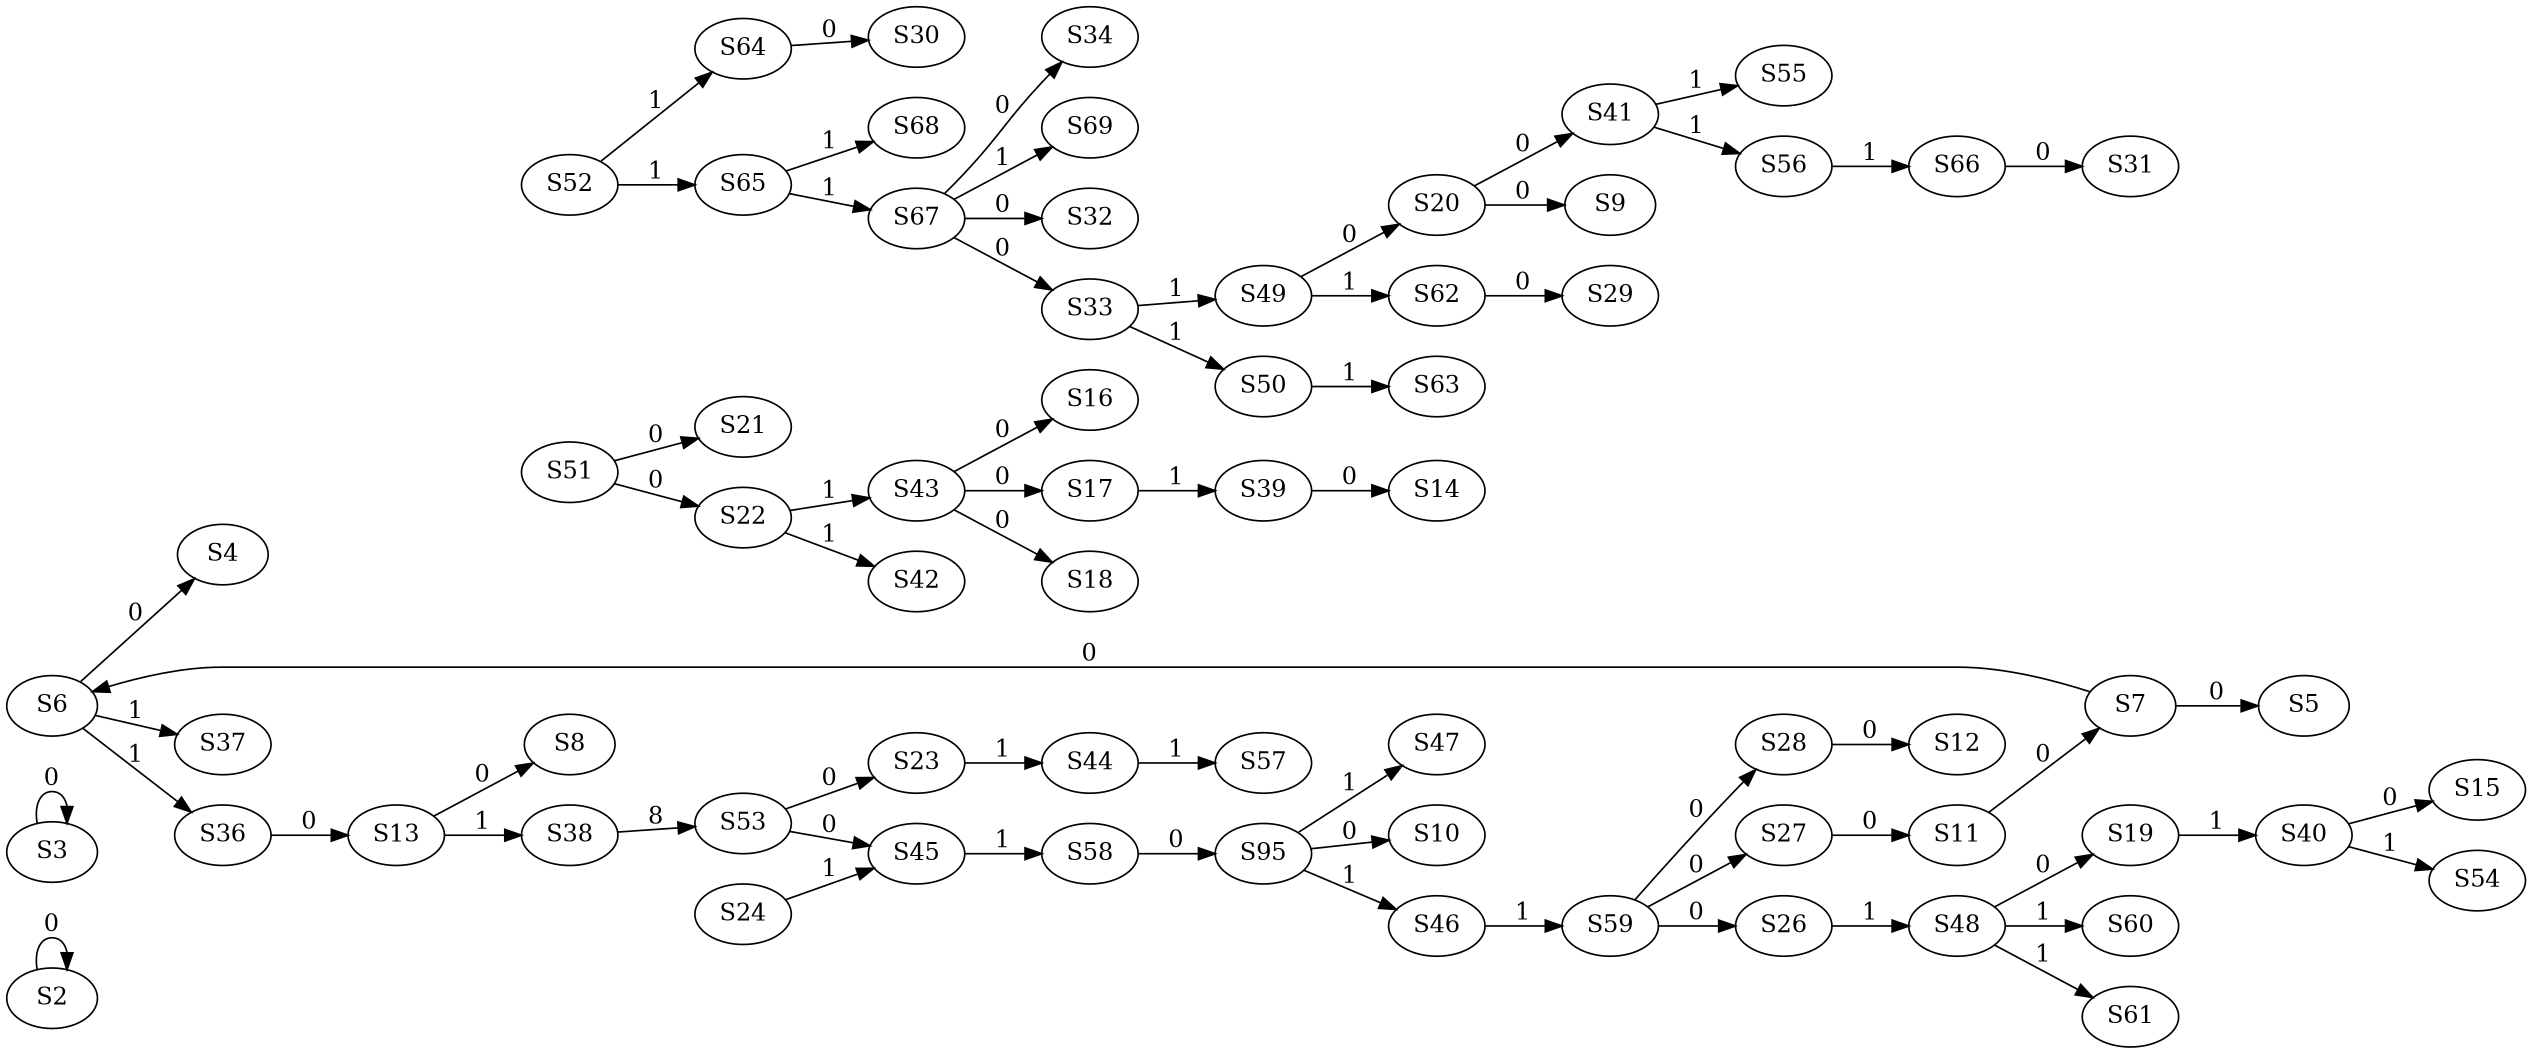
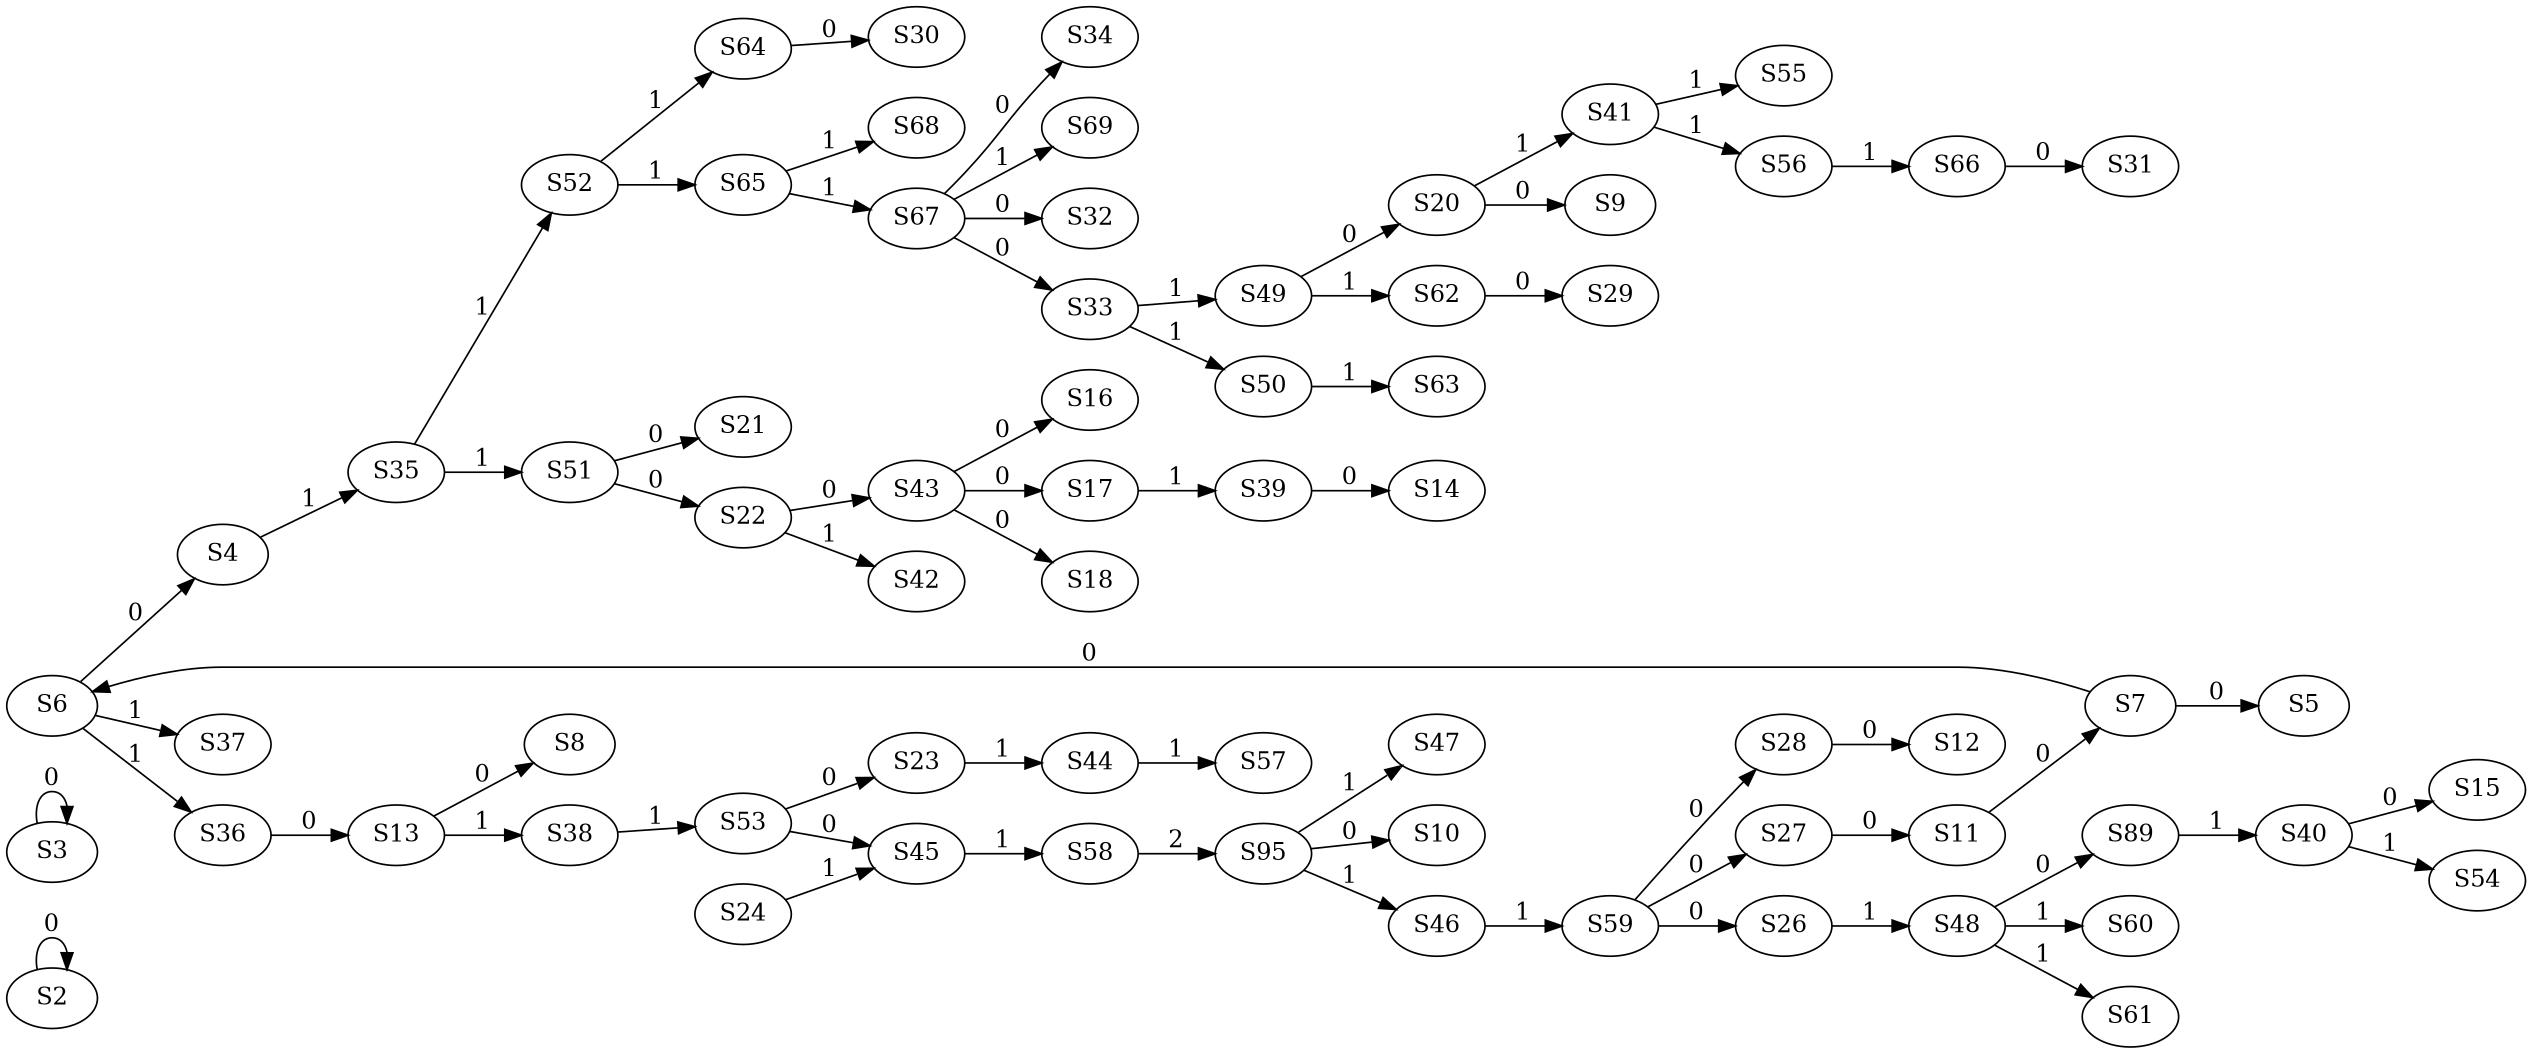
  strict digraph {
    rankdir=LR
    S2
    S3
    S6
    S4
    S36
    S37
+   S35
    S13
    S51
    S52
    S7
    S5
    S11
    S8
    S38
    S53
    S20
    S9
    S41
    S55
    S56
    n22 [label=S95]
    S10
    S46
    S47
    S59
    S27
    S28
    S12
    S39
    S14
    S40
    S15
    S54
    S43
    S16
    S17
    S18
    S48
-   S19
+   S19 [label=S89]
    S60
    S61
    S49
    S62
    S29
    S21
    S22
    S42
    S64
    S30
    S23
    S45
    S44
    S24
    S57
    S58
    S26
    S66
    S31
    S67
    S32
    S33
    S34
    S69
    S50
    S63
    S65
    S68
    S2 -> S2 [label=0]
    S3 -> S3 [label=0]
    S6 -> S4 [label=0]
    S6 -> S36 [label=1]
    S6 -> S37 [label=1]
+   S4 -> S35 [label=1]
    S36 -> S13 [label=0]
+   S35 -> S51 [label=1]
+   S35 -> S52 [label=1]
    S13 -> S8 [label=0]
    S13 -> S38 [label=1]
    S51 -> S21 [label=0]
    S51 -> S22 [label=0]
    S52 -> S64 [label=1]
    S52 -> S65 [label=1]
    S7 -> S6 [label=0]
    S7 -> S5 [label=0]
    S11 -> S7 [label=0]
-   S38 -> S53 [label=8]
+   S38 -> S53 [label=1]
    S53 -> S23 [label=0]
    S53 -> S45 [label=0]
    S20 -> S9 [label=0]
-   S20 -> S41 [label=0]
+   S20 -> S41 [label=1]
    S41 -> S55 [label=1]
    S41 -> S56 [label=1]
    S56 -> S66 [label=1]
    n22 -> S10 [label=0]
    n22 -> S46 [label=1]
    n22 -> S47 [label=1]
    S46 -> S59 [label=1]
    S59 -> S27 [label=0]
    S59 -> S28 [label=0]
    S59 -> S26 [label=0]
    S27 -> S11 [label=0]
    S28 -> S12 [label=0]
    S39 -> S14 [label=0]
    S40 -> S15 [label=0]
    S40 -> S54 [label=1]
    S43 -> S16 [label=0]
    S43 -> S17 [label=0]
    S43 -> S18 [label=0]
    S17 -> S39 [label=1]
    S48 -> S19 [label=0]
    S48 -> S60 [label=1]
    S48 -> S61 [label=1]
    S19 -> S40 [label=1]
    S49 -> S20 [label=0]
    S49 -> S62 [label=1]
    S62 -> S29 [label=0]
-   S22 -> S43 [label=1]
+   S22 -> S43 [label=0]
    S22 -> S42 [label=1]
    S64 -> S30 [label=0]
    S23 -> S44 [label=1]
    S45 -> S58 [label=1]
    S44 -> S57 [label=1]
    S24 -> S45 [label=1]
-   S58 -> n22 [label=0]
+   S58 -> n22 [label=2]
    S26 -> S48 [label=1]
    S66 -> S31 [label=0]
    S67 -> S32 [label=0]
    S67 -> S33 [label=0]
    S67 -> S34 [label=0]
    S67 -> S69 [label=1]
    S33 -> S49 [label=1]
    S33 -> S50 [label=1]
    S50 -> S63 [label=1]
    S65 -> S67 [label=1]
    S65 -> S68 [label=1]
  }
